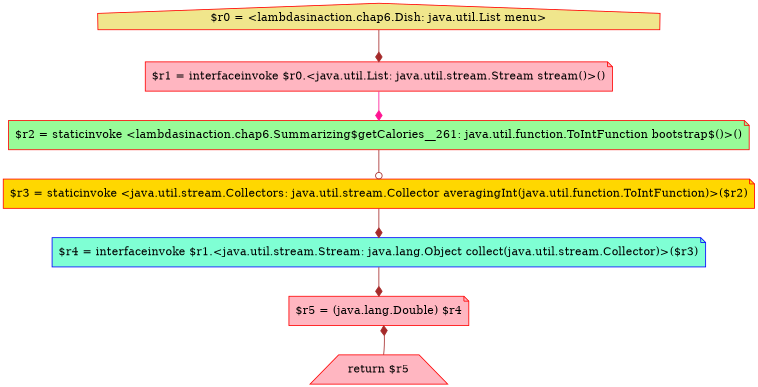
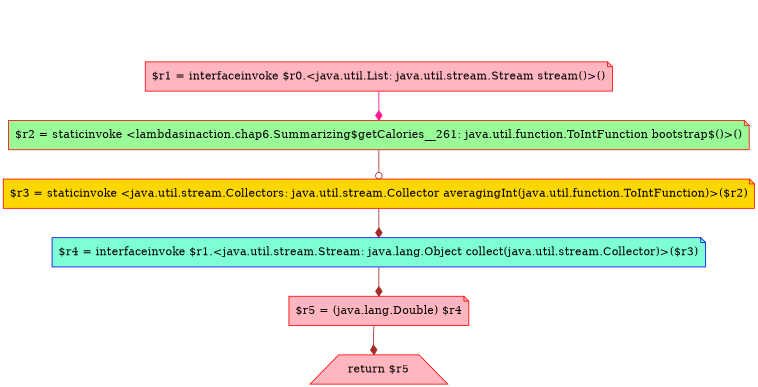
  digraph {
    node [color=red fillcolor=lightpink shape=note style=filled]
    edge [arrowhead=diamond color=brown]
-   "$r0 = <lambdasinaction.chap6.Dish: java.util.List menu>" [fillcolor=khaki shape=house]
    "$r1 = interfaceinvoke $r0.<java.util.List: java.util.stream.Stream stream()>()"
    "$r2 = staticinvoke <lambdasinaction.chap6.Summarizing$getCalories__261: java.util.function.ToIntFunction bootstrap$()>()" [fillcolor=palegreen]
    "$r3 = staticinvoke <java.util.stream.Collectors: java.util.stream.Collector averagingInt(java.util.function.ToIntFunction)>($r2)" [fillcolor=gold]
    "$r4 = interfaceinvoke $r1.<java.util.stream.Stream: java.lang.Object collect(java.util.stream.Collector)>($r3)" [color=blue fillcolor=aquamarine]
    "$r5 = (java.lang.Double) $r4"
    "return $r5" [shape=trapezium]
-   "$r0 = <lambdasinaction.chap6.Dish: java.util.List menu>" -> "$r1 = interfaceinvoke $r0.<java.util.List: java.util.stream.Stream stream()>()"
    "$r1 = interfaceinvoke $r0.<java.util.List: java.util.stream.Stream stream()>()" -> "$r2 = staticinvoke <lambdasinaction.chap6.Summarizing$getCalories__261: java.util.function.ToIntFunction bootstrap$()>()" [color=deeppink]
    "$r2 = staticinvoke <lambdasinaction.chap6.Summarizing$getCalories__261: java.util.function.ToIntFunction bootstrap$()>()" -> "$r3 = staticinvoke <java.util.stream.Collectors: java.util.stream.Collector averagingInt(java.util.function.ToIntFunction)>($r2)" [arrowhead=odot]
    "$r3 = staticinvoke <java.util.stream.Collectors: java.util.stream.Collector averagingInt(java.util.function.ToIntFunction)>($r2)" -> "$r4 = interfaceinvoke $r1.<java.util.stream.Stream: java.lang.Object collect(java.util.stream.Collector)>($r3)"
    "$r4 = interfaceinvoke $r1.<java.util.stream.Stream: java.lang.Object collect(java.util.stream.Collector)>($r3)" -> "$r5 = (java.lang.Double) $r4"
-   "return $r5" -> "$r5 = (java.lang.Double) $r4"
+   "$r5 = (java.lang.Double) $r4" -> "return $r5"
  }
